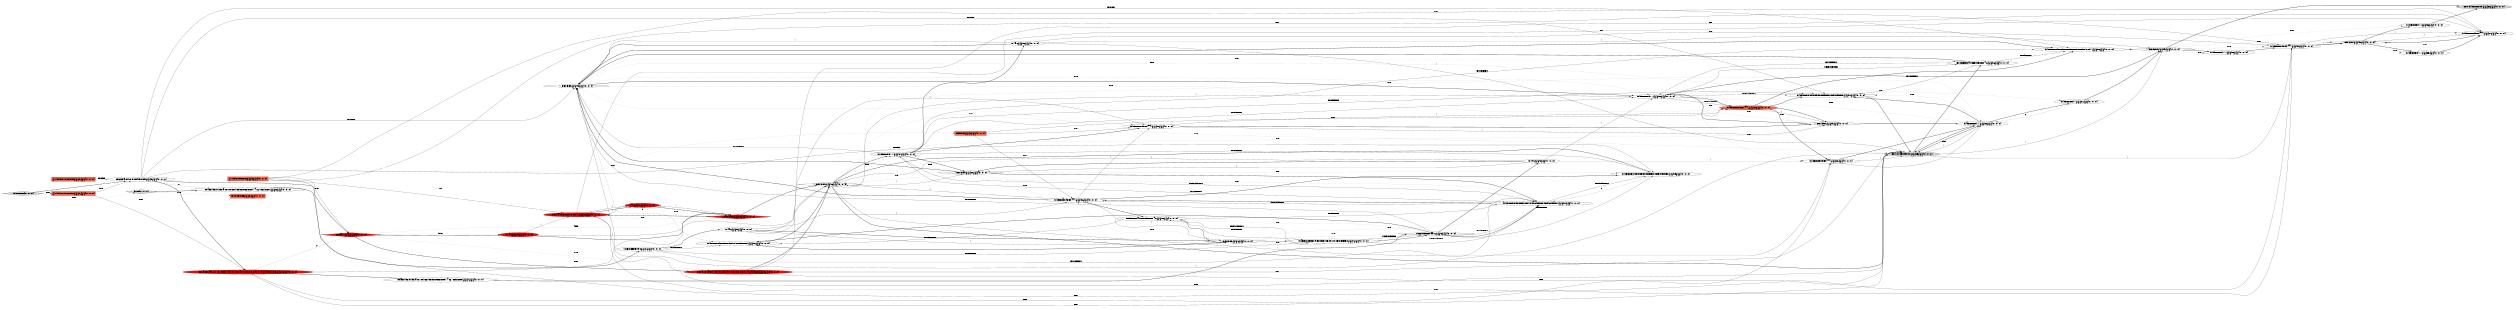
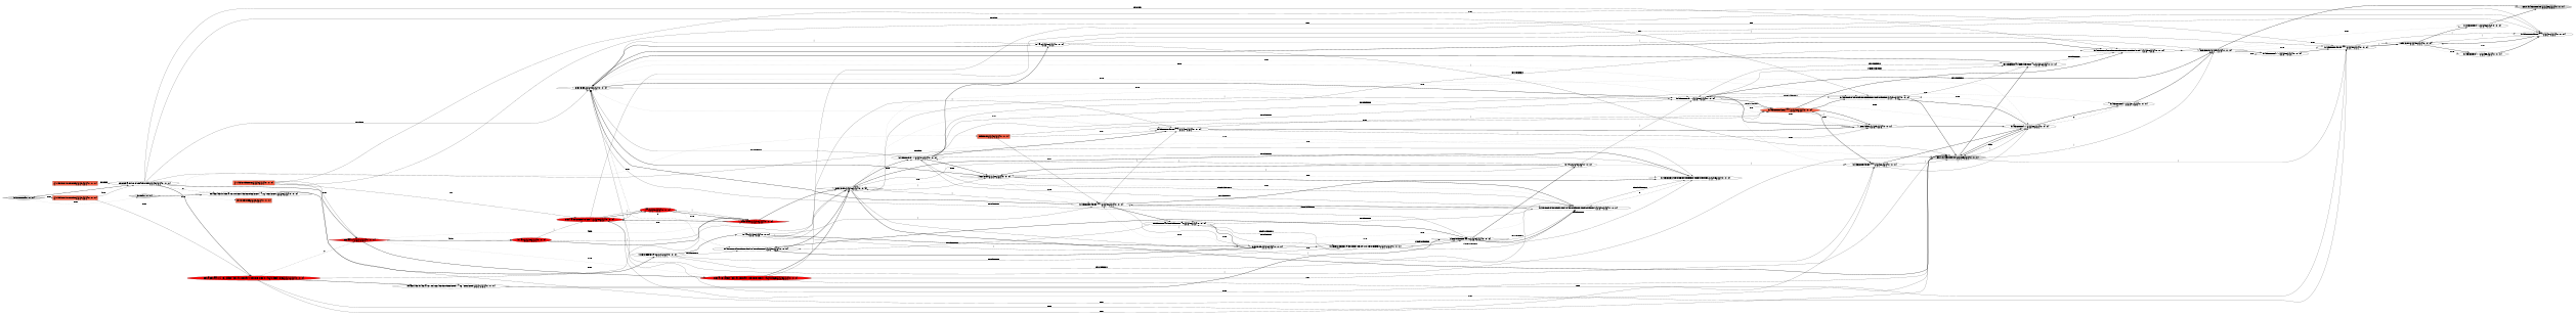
  digraph {
    fontname="DejaVu Sans"
    rankdir=LR
    node [fillcolor=white fontname="DejaVu Sans" shape=ellipse style=filled]
    edge [fontname="DejaVu Sans" style=solid]
    n1 [label="i < args.length@@@19@@@['1', '1', '0']" shape=diamond]
    n2 [label="builder.append(\", \")@@@20@@@['1', '1', '1']"]
    n3 [fillcolor=lightgray label="return builder.toString()@@@25@@@['1', '1', '1']"]
    n4 [label="builder.append(template,templateStart,placeholderStart)@@@24@@@['1', '1', '0']"]
    n5 [fillcolor=tomato label="builder.append(args(i++()@@@21@@@['1', '1', '1']"]
    n6 [label="builder.append(template,templateStart,template.length())@@@28@@@['0', '1', '0']"]
    n7 [label="builder.append(template.substring(templateStart))@@@15@@@['0', '0', '1']"]
    n8 [label="templateStart = placeholderStart + 2@@@26@@@['0', '1', '0']"]
    n9 [label="i < args.length@@@29@@@['1', '1', '0']" shape=diamond]
    n10 [label="builder.append('(')@@@27@@@['1', '0', '0']"]
    n11 [label="builder.append(\"(\")@@@23@@@['1', '0', '1']"]
    n12 [label="builder.append(args(i++()@@@22@@@['1', '0', '0']"]
    n13 [label="builder.append(args(i++()@@@31@@@['0', '1', '0']"]
    n14 [label="i < args.length@@@19@@@['0', '0', '1']" shape=diamond]
    n15 [label="i < args.length@@@16@@@['1', '1', '1']" shape=diamond]
    n16 [label="int i = 0@@@18@@@['0', '1', '0']"]
    n17 [label="builder.append(\" (\")@@@30@@@['0', '1', '0']"]
    n18 [label="builder.append('(')@@@36@@@['0', '1', '0']"]
    n19 [label="i < args.length@@@32@@@['0', '1', '0']" shape=diamond]
    n20 [fillcolor=lightgray label="return builder.toString()@@@38@@@['0', '1', '0']"]
    n21 [label="builder.append(args(i++()@@@34@@@['0', '1', '0']"]
    n22 [fillcolor=red label="int i = 0@@@10@@@['0', '1', '0']"]
    n23 [fillcolor=red label="args(i( = lenientToString(args(i()@@@13@@@['0', '1', '0']"]
    n24 [fillcolor=red label="i < args.length@@@11@@@['0', '1', '0']" shape=diamond]
    n25 [fillcolor=red label="i++@@@12@@@['0', '1', '0']"]
    n26 [label="builder.append(template,templateStart,placeholderStart)@@@15@@@['1', '0', '0']"]
    n27 [label="builder.append(template.substring(templateStart,placeholderStart))@@@11@@@['1', '0', '1']"]
    n28 [label="builder.append(args(i++()@@@18@@@['0', '0', '1']"]
    n29 [label="builder.append(\" (\")@@@17@@@['1', '1', '1']"]
    n30 [label="i < args.length@@@10@@@['1', '0', '0']" shape=diamond]
    n31 [label="builder.append(args(i++()@@@12@@@['1', '0', '1']"]
    n32 [fillcolor=red label="args = new Object((((edu.fdu.CPPDG.tinypdg.pe.ExpressionInfo@11d5683@@@5@@@['0', '1', '0']"]
    n33 [label="builder.append(\", \")@@@33@@@['0', '1', '0']"]
    n34 [label="i < args.length@@@6@@@['0', '0', '1']" shape=diamond]
    n35 [label="int placeholderStart = template.indexOf(\"%s\",templateStart)@@@7@@@['0', '0', '1']"]
    n36 [label="templateStart = placeholderStart + 2@@@13@@@['0', '0', '1']"]
    n37 [label="placeholderStart == -1@@@8@@@['1', '0', '1']" shape=diamond]
    n38 [label="int i = 0@@@9@@@['1', '0', '0']"]
    n39 [fillcolor=tomato label="@Nullable String template@@@2@@@['1', '0', '0']" shape=box]
    n40 [label="template = String.valueOf(template)@@@3@@@['1', '1', '0']"]
    n41 [label="StringBuilder builder = new StringBuilder(template.length() + 16 * args.length)@@@3@@@['0', '0', '1']"]
    n42 [fillcolor=red label="args = args == null? new Object((((edu.fdu.CPPDG.tinypdg.pe.ExpressionInfo@11d55d7: args@@@4@@@['1', '0', '0']"]
    n43 [fillcolor=red label="args == null@@@4@@@['0', '1', '0']" shape=diamond]
    n44 [fillcolor=tomato label="String template@@@2@@@['0', '0', '1']" shape=box]
    n45 [fillcolor=lightgray label="format['0', '0', '1']" shape=diamond]
    n46 [fillcolor=tomato label="Object args@@@2@@@['0', '0', '1']" shape=box]
    n47 [label="int templateStart = 0@@@4@@@['0', '0', '1']"]
    n48 [label="StringBuilder builder = new StringBuilder(template.length() + 16 * args.length)@@@7@@@['1', '0', '0']"]
    n49 [fillcolor=tomato label="@Nullable String template@@@2@@@['1', '1', '0']" shape=box]
    n50 [label="int i = 0@@@5@@@['0', '0', '1']"]
    n51 [fillcolor=tomato label="@Nullable Object args@@@2@@@['0', '1', '0']" shape=box]
    n52 [fillcolor=lightgray label="lenientFormat['0', '1', '0']" shape=diamond]
    n1 -> n2 [label=true style=dotted]
    n1 -> n2 [style=bold]
    n1 -> n3 [label=true style=dotted]
    n1 -> n4 [label=true style=dotted]
    n1 -> n5 [label=true style=dotted]
    n1 -> n6 [style=bold]
    n1 -> n7 [label=0 style=dashed]
    n1 -> n8 [label=true style=dotted]
    n2 -> n4 [label=placeholderStart]
    n2 -> n5 [label=placeholderStart]
    n2 -> n5 [label=true style=dotted]
    n2 -> n5 [style=bold]
    n2 -> n8 [label=placeholderStart]
    n2 -> n9 [style=bold]
    n2 -> n10 [label=true style=dotted]
    n2 -> n11 [label=true style=dotted]
    n2 -> n12 [label=true style=dotted]
    n3 -> n1 [label=i]
    n3 -> n8 [style=bold]
    n3 -> n9 [label=i]
    n3 -> n11 [label=i]
    n3 -> n11 [style=bold]
    n3 -> n13 [label=i]
    n4 -> n3 [style=bold]
    n5 -> n4 [style=bold]
    n5 -> n6 [style=bold]
    n5 -> n12 [style=bold]
    n5 -> n14 [style=bold]
    n5 -> n14 [label=i]
    n6 -> n9 [style=bold]
    n7 -> n15 [style=bold]
    n8 -> n1 [style=bold]
    n8 -> n2 [label=templateStart]
    n8 -> n4 [label=templateStart]
    n8 -> n6 [label=templateStart]
    n9 -> n13 [label=true style=dotted]
    n9 -> n17 [style=bold]
    n9 -> n17 [label=true style=dotted]
    n9 -> n18 [label=true style=dotted]
    n9 -> n19 [label=true style=dotted]
    n9 -> n20 [style=bold]
    n10 -> n9 [style=bold]
    n10 -> n11 [label=0 style=dashed]
    n11 -> n3 [label=true style=dotted]
    n11 -> n3 [style=bold]
    n11 -> n4 [label=true style=dotted]
    n11 -> n4 [style=bold]
    n11 -> n10 [style=bold]
    n12 -> n3 [label=i]
    n12 -> n11 [style=bold]
    n12 -> n11 [label=i]
    n13 -> n19 [label=i]
    n13 -> n19 [style=bold]
    n13 -> n21 [label=i]
    n14 -> n2 [style=bold]
    n14 -> n2 [label=true style=dotted]
    n14 -> n5 [label=true style=dotted]
    n14 -> n11 [style=bold]
    n15 -> n2 [label=i]
    n15 -> n3 [style=bold]
    n15 -> n11 [label=true style=dotted]
    n15 -> n12 [label=i]
    n15 -> n14 [label=true style=dotted]
    n15 -> n28 [label=true style=dotted]
    n15 -> n29 [label=true style=dotted]
    n15 -> n29 [style=bold]
    n15 -> n30 [label=i]
    n16 -> n1 [style=bold]
    n16 -> n1 [label=i]
    n16 -> n3 [label=i]
    n16 -> n9 [label=i]
-   n16 -> n13 [label=true]
+   n16 -> n13 [label=i]
    n17 -> n13 [style=bold]
    n18 -> n20 [style=bold]
    n19 -> n18 [style=bold]
    n19 -> n21 [label=true style=dotted]
    n19 -> n33 [style=bold]
    n19 -> n33 [label=true style=dotted]
    n21 -> n19 [label=i]
    n21 -> n19 [style=bold]
    n22 -> n23 [label=i]
    n22 -> n24 [label=i]
    n22 -> n24 [style=bold]
    n23 -> n3 [label=args]
    n23 -> n13 [label=args]
    n23 -> n21 [label=args]
    n23 -> n25 [label=i]
    n23 -> n25 [style=bold]
    n24 -> n15 [style=bold]
    n24 -> n23 [style=bold]
    n24 -> n23 [label=true style=dotted]
    n24 -> n25 [label=true style=dotted]
    n25 -> n23 [label=i]
    n25 -> n24 [style=bold]
    n25 -> n24 [label=i]
    n26 -> n15 [style=bold]
    n26 -> n27 [label=0 style=dashed]
    n27 -> n26 [label=placeholderStart]
    n27 -> n29 [label=placeholderStart]
    n27 -> n31 [style=bold]
    n27 -> n31 [label=placeholderStart]
    n28 -> n5 [label=i]
    n28 -> n14 [style=bold]
    n28 -> n14 [label=i]
    n29 -> n1 [label=templateStart]
    n29 -> n2 [label=templateStart]
    n29 -> n4 [label=templateStart]
    n29 -> n6 [label=templateStart]
    n29 -> n16 [style=bold]
    n29 -> n26 [label=templateStart]
    n29 -> n27 [label=templateStart]
    n29 -> n28 [style=bold]
    n29 -> n30 [style=bold]
    n30 -> n1 [style=bold]
    n30 -> n15 [label=true style=dotted]
    n30 -> n26 [label=true style=dotted]
    n30 -> n27 [style=bold]
    n30 -> n27 [label=true style=dotted]
    n30 -> n29 [label=true style=dotted]
    n30 -> n31 [label=true style=dotted]
    n31 -> n1 [style=bold]
    n31 -> n15 [label=i]
    n31 -> n26 [style=bold]
    n31 -> n28 [label=i]
    n31 -> n34 [label=i]
    n31 -> n36 [style=bold]
    n32 -> n3 [label=args]
    n32 -> n13 [label=args]
    n32 -> n15 [style=bold]
    n32 -> n21 [label=args]
    n33 -> n21 [style=bold]
    n34 -> n7 [style=bold]
    n34 -> n27 [label=true style=dotted]
    n34 -> n31 [label=true style=dotted]
    n34 -> n35 [label=true style=dotted]
    n34 -> n35 [style=bold]
-   n37 -> n36 [label=true style=dotted]
+   n34 -> n36 [label=true style=dotted]
    n34 -> n37 [label=true style=dotted]
    n35 -> n27 [label=placeholderStart]
    n35 -> n36 [label=placeholderStart]
    n35 -> n37 [style=bold]
    n35 -> n37 [label=placeholderStart]
    n36 -> n7 [label=templateStart]
    n36 -> n27 [label=templateStart]
    n36 -> n34 [style=bold]
    n36 -> n35 [label=templateStart]
    n37 -> n1 [label=templateStart]
    n37 -> n7 [style=bold]
    n37 -> n26 [label=templateStart]
    n37 -> n27 [label=templateStart]
    n37 -> n27 [style=bold]
    n37 -> n38 [style=bold]
    n38 -> n2 [label=i]
    n38 -> n12 [label=i]
    n38 -> n15 [label=i]
    n38 -> n30 [style=bold]
    n38 -> n30 [label=i]
    n39 -> n40 [label=template]
    n40 -> n1 [label=template]
    n40 -> n4 [label=template]
    n40 -> n6 [label=template]
    n40 -> n26 [label=template]
    n40 -> n41 [label=0 style=dashed]
    n40 -> n42 [style=bold]
    n40 -> n43 [style=bold]
    n41 -> n47 [style=bold]
    n42 -> n3 [label=args]
    n42 -> n12 [label=args]
    n42 -> n15 [label=args]
    n42 -> n43 [label=0 style=dashed]
    n42 -> n48 [style=bold]
    n43 -> n22 [style=bold]
    n43 -> n22 [label=false style=dotted]
    n43 -> n24 [label=false style=dotted]
    n43 -> n32 [label=true style=dotted]
    n43 -> n32 [style=bold]
    n45 -> n41 [style=bold]
    n45 -> n44 [label=true style=dotted]
    n45 -> n46 [label=true style=dotted]
    n46 -> n5 [label=args]
    n46 -> n28 [label=args]
    n46 -> n31 [label=args]
    n47 -> n7 [label=templateStart]
    n47 -> n27 [label=templateStart]
    n47 -> n35 [label=templateStart]
    n47 -> n50 [style=bold]
    n48 -> n37 [style=bold]
    n49 -> n40 [label=false]
    n49 -> n42 [label=args]
    n50 -> n15 [label=i]
    n50 -> n28 [label=i]
    n50 -> n31 [label=i]
    n50 -> n34 [label=i]
    n50 -> n34 [style=bold]
    n51 -> n3 [label=args]
    n51 -> n13 [label=args]
    n51 -> n21 [label=args]
    n51 -> n23 [label=args]
    n51 -> n43 [label=args]
    n52 -> n40 [style=bold]
    n52 -> n45 [label=true style=dotted]
    n52 -> n49 [label=true style=dotted]
  }
